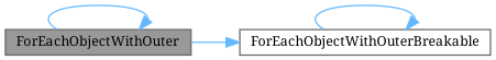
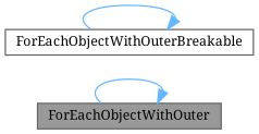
  digraph {
    rankdir=LR
    fontname="Noto Serif"
    node [fontname="Noto Serif" fontsize=10 shape=box style=filled]
    edge [color=steelblue1 fontname="Noto Serif" fontsize=10 labelfontname=Helvetica labelfontsize=10 style=solid]
    n1 [color=gray40 fillcolor=grey60 fontcolor=black height=0.2 label=ForEachObjectWithOuter width=0.4]
    n2 [color=grey40 fillcolor=white height=0.2 label=ForEachObjectWithOuterBreakable width=0.4]
    n1 -> n1
-   n1 -> n2
    n2 -> n2
  }
